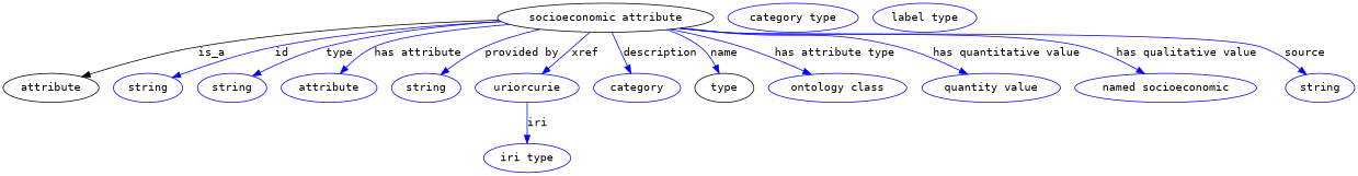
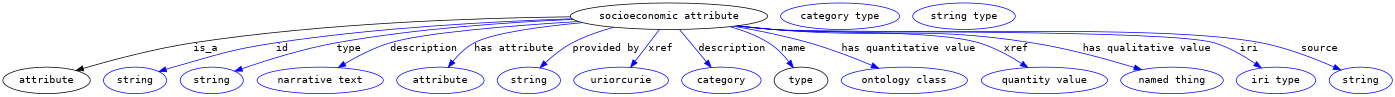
  digraph {
    fontname="DejaVu Sans Mono"
    node [fontname="DejaVu Sans Mono" color=blue]
    edge [fontname="DejaVu Sans Mono" color=blue style=solid]
    n1 [height=0.5 label="socioeconomic attribute" width=3.3941 color=""]
    attribute [height=0.5 width=1.4443 color=""]
    n3 [height=0.5 label=string width=1.0652]
    n4 [height=0.5 label=string width=1.0652]
+   n5 [height=0.5 label="narrative text" width=2.0943]
    n6 [height=0.5 label=attribute width=1.4443]
    n7 [height=0.5 label=string width=1.0652]
    n8 [height=0.5 label=uriorcurie width=1.5887]
    category [height=0.5 width=1.4263]
    n10 [height=0.5 label=type width=1.011 color=""]
    n11 [height=0.5 label="ontology class" width=2.1304]
    n12 [height=0.5 label="quantity value" width=2.1484]
-   n13 [height=0.5 label="named socioeconomic" width=1.9318]
+   n13 [height=0.5 label="named thing" width=1.9318]
    n14 [height=0.5 label="iri type" width=1.2277]
    n15 [height=0.5 label=string width=1.0652]
    n16 [height=0.5 label="category type" width=2.0762]
-   n17 [height=0.5 label="label type" width=1.5707]
+   n17 [height=0.5 label="string type" width=1.5707]
    n1 -> attribute [label=is_a color="" style=""]
    n1 -> n3 [label=id]
    n1 -> n4 [label=type]
+   n1 -> n5 [label=description]
    n1 -> n6 [label="has attribute"]
    n1 -> n7 [label="provided by"]
    n1 -> n8 [label=xref]
    n1 -> category [label=description]
    n1 -> n10 [label=name]
-   n1 -> n11 [label="has attribute type"]
-   n1 -> n12 [label="has quantitative value"]
+   n1 -> n11 [label="has quantitative value"]
+   n1 -> n12 [label=xref]
    n1 -> n13 [label="has qualitative value"]
-   n8 -> n14 [label=iri]
+   n1 -> n14 [label=iri]
    n1 -> n15 [label=source]
  }
